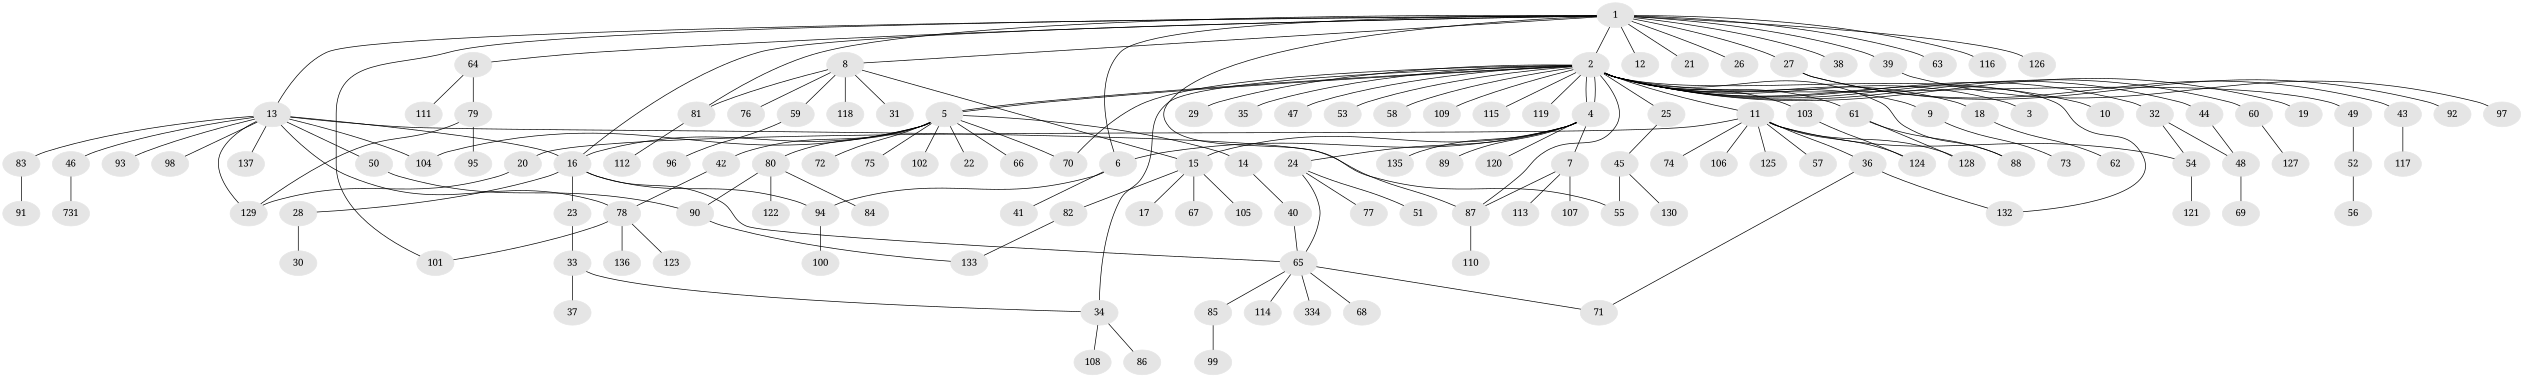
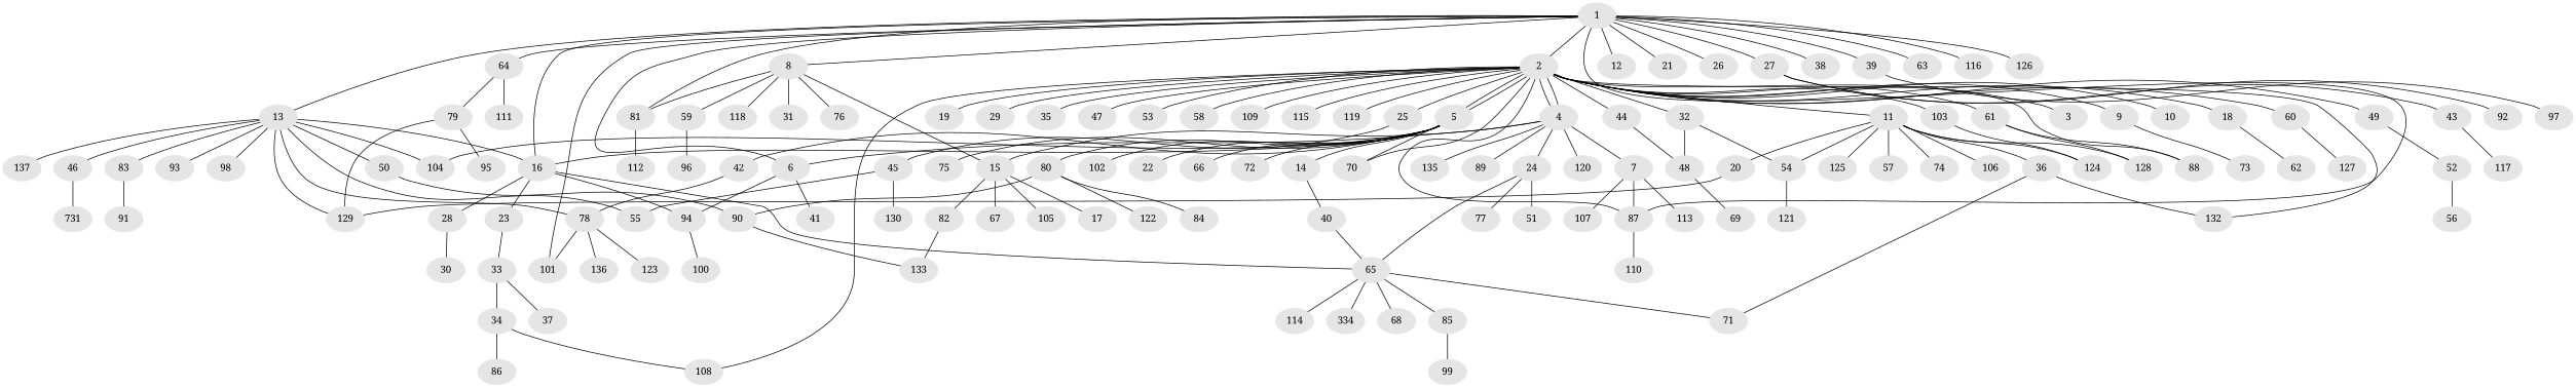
  graph {
    fontname="Noto Serif"
    node [color=gray90 fontname="Noto Serif" style=filled]
    edge [fontname="Noto Serif"]
    1
    2
    6
    8
    12
    13
    16
    21
    26
    27
    38
    39
    63
    64
    81
    87
    101
    116
    126
    3
    4
    5
    9
    10
    11
    18
    19
    25
    29
    32
    34
    35
    44
    47
    49
    53
    58
    60
    61
    70
    88
    103
    109
    115
    119
    132
    41
    94
    15
    31
    59
    76
    118
    104
    46
    50
    55
    78
    83
    93
    98
    129
    137
    23
    28
    65
    43
    92
    97
    79
    111
    112
    110
    7
    24
    89
    120
    135
    14
    22
    42
    66
    72
    75
    80
    102
    73
    20
    36
    54
    57
    74
    106
    124
    125
    128
    62
    45
    48
    86
    108
    52
    127
    107
    113
    17
    67
    82
    105
    51
    77
    40
    90
    84
    122
    100
    96
    71
    121
    n120 [label=731]
    123
    136
    91
    133
    33
    30
    68
    85
    114
    n130 [label=334]
    37
    130
    117
    69
    56
    95
    99
    1 -- 2
    1 -- 6
    1 -- 8
    1 -- 12
    1 -- 13
    1 -- 16
    1 -- 21
    1 -- 26
    1 -- 27
    1 -- 38
    1 -- 39
    1 -- 63
    1 -- 64
    1 -- 81
    1 -- 87
    1 -- 101
    1 -- 116
    1 -- 126
    2 -- 87
    2 -- 3
    2 -- 4
    2 -- 4
    2 -- 5
    2 -- 5
    2 -- 9
    2 -- 10
    2 -- 11
    2 -- 18
    2 -- 19
    2 -- 25
    2 -- 29
    2 -- 32
-   2 -- 34
+   2 -- 108
    2 -- 35
    2 -- 44
    2 -- 47
    2 -- 49
    2 -- 53
    2 -- 58
    2 -- 60
    2 -- 61
    2 -- 70
    2 -- 88
    2 -- 103
    2 -- 109
    2 -- 115
    2 -- 119
    2 -- 132
    6 -- 41
    6 -- 94
    8 -- 81
    8 -- 15
    8 -- 31
    8 -- 59
    8 -- 76
    8 -- 118
    13 -- 16
    13 -- 104
    13 -- 46
    13 -- 50
    13 -- 55
    13 -- 78
    13 -- 83
    13 -- 93
    13 -- 98
    13 -- 129
    13 -- 137
    16 -- 94
    16 -- 23
    16 -- 28
    16 -- 65
    27 -- 43
    27 -- 92
    39 -- 97
    64 -- 79
    64 -- 111
    81 -- 112
    87 -- 110
    4 -- 6
    4 -- 15
    4 -- 7
    4 -- 24
    4 -- 89
    4 -- 120
    4 -- 135
    5 -- 16
    5 -- 70
    5 -- 104
    5 -- 14
    5 -- 22
    5 -- 42
    5 -- 66
    5 -- 72
    5 -- 75
    5 -- 80
    5 -- 102
    9 -- 73
    11 -- 20
    11 -- 36
    11 -- 54
    11 -- 57
    11 -- 74
    11 -- 106
    11 -- 124
    11 -- 125
    11 -- 128
    18 -- 62
    25 -- 45
    32 -- 54
    32 -- 48
    34 -- 86
    34 -- 108
    44 -- 48
    49 -- 52
    60 -- 127
    61 -- 88
    61 -- 128
    103 -- 124
    94 -- 100
    15 -- 17
    15 -- 67
    15 -- 82
    15 -- 105
    59 -- 96
    46 -- n120
    50 -- 90
    78 -- 101
    78 -- 123
    78 -- 136
    83 -- 91
    23 -- 33
    28 -- 30
    65 -- 71
    65 -- 68
    65 -- 85
    65 -- 114
    65 -- n130
    43 -- 117
    79 -- 129
    79 -- 95
    7 -- 87
    7 -- 107
    7 -- 113
    24 -- 65
    24 -- 51
    24 -- 77
    14 -- 40
    42 -- 78
    80 -- 90
    80 -- 84
    80 -- 122
    20 -- 129
    36 -- 132
    36 -- 71
    54 -- 121
    45 -- 55
    45 -- 130
    48 -- 69
    52 -- 56
    82 -- 133
    40 -- 65
    90 -- 133
    33 -- 34
    33 -- 37
    85 -- 99
  }
